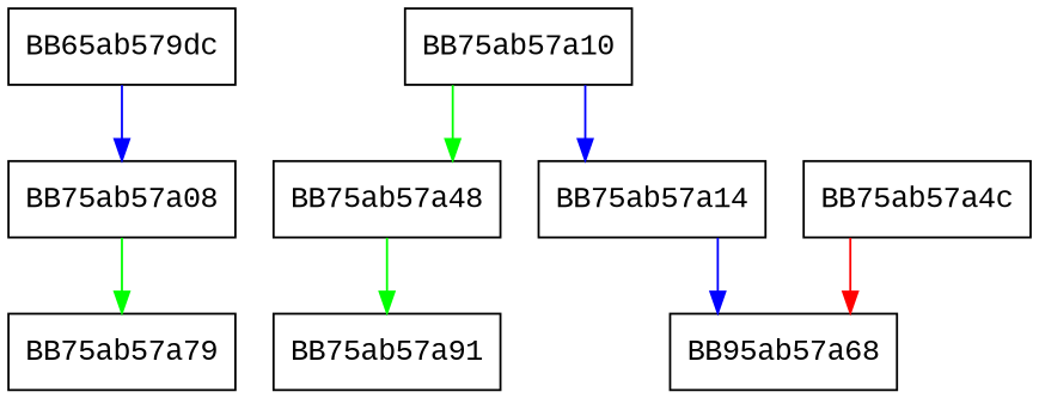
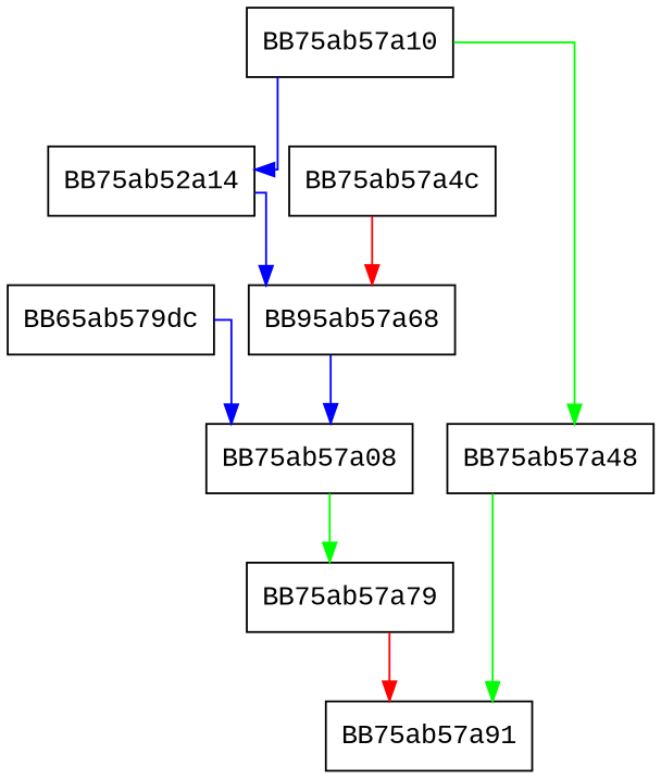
  digraph {
    fontname="Liberation Mono"
    splines=ortho
    node [fontname="Liberation Mono" shape=box]
    edge [color=blue fontname="Liberation Mono"]
    n1 [label=BB65ab579dc]
    BB75ab57a08
    BB75ab57a79
    BB75ab57a91
    BB75ab57a10
    BB75ab57a48
-   BB75ab57a14
+   BB75ab57a14 [label=BB75ab52a14]
    n8 [label=BB95ab57a68]
    BB75ab57a4c
    n1 -> BB75ab57a08
    BB75ab57a08 -> BB75ab57a79 [color=green]
+   BB75ab57a79 -> BB75ab57a91 [color=red]
    BB75ab57a10 -> BB75ab57a48 [color=green]
    BB75ab57a10 -> BB75ab57a14
    BB75ab57a48 -> BB75ab57a91 [color=green]
    BB75ab57a14 -> n8
+   n8 -> BB75ab57a08
    BB75ab57a4c -> n8 [color=red]
  }
